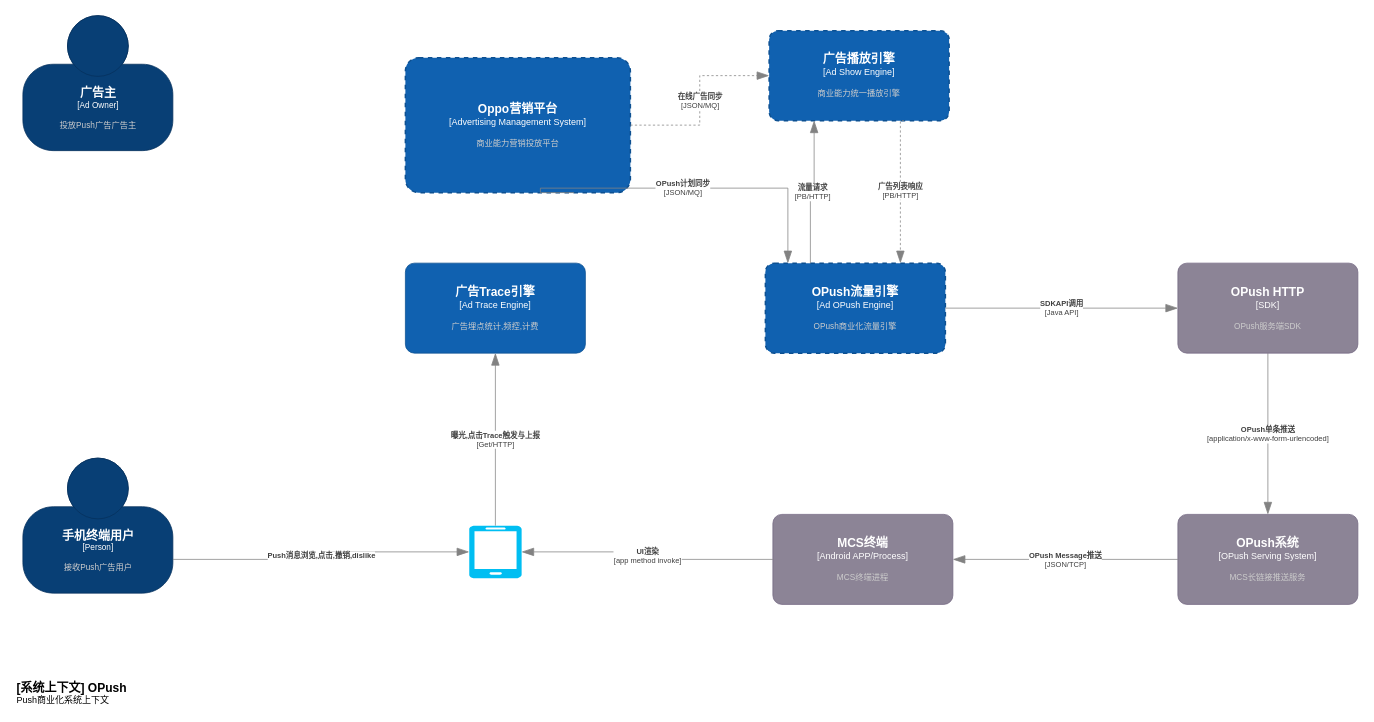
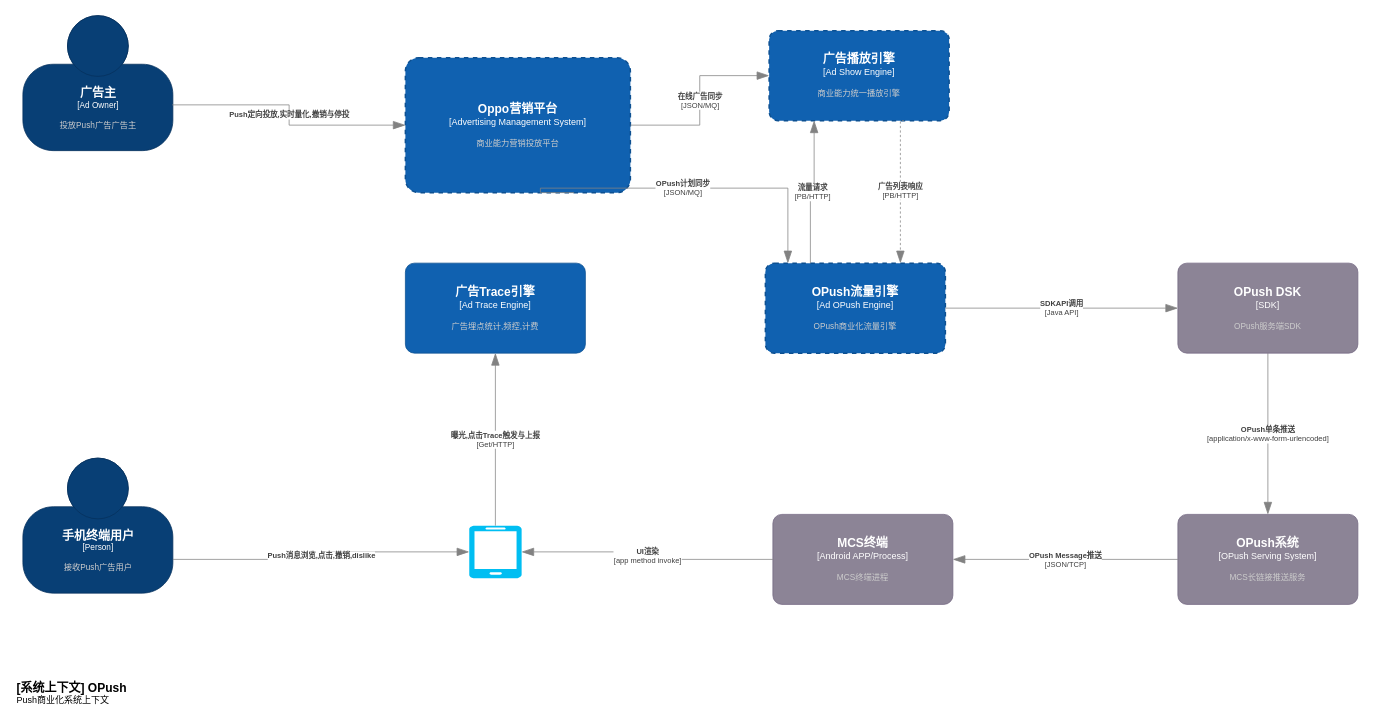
  <mxCell id="0" />
  <mxCell id="1" parent="0" />
  <mxCell id="2" value="&lt;font style=&quot;font-size: 16px&quot;&gt;&lt;b&gt;广告主&lt;/b&gt;&lt;/font&gt;&lt;div&gt;[Ad Owner]&lt;/div&gt;&lt;br&gt;&lt;div&gt;&lt;font style=&quot;font-size: 11px&quot;&gt;&lt;font color=&quot;#cccccc&quot;&gt;投放Push广告广告主&lt;/font&gt;&lt;/div&gt;" style="html=1;fontSize=11;dashed=0;whitespace=wrap;fillColor=#083F75;strokeColor=#06315C;fontColor=#ffffff;shape=mxgraph.c4.person2;align=center;metaEdit=1;points=[[0.5,0,0],[1,0.5,0],[1,0.75,0],[0.75,1,0],[0.5,1,0],[0.25,1,0],[0,0.75,0],[0,0.5,0]];resizable=0;" vertex="1" parent="1"><mxGeometry x="30" width="200" height="180" as="geometry" y="20" /></mxCell>
  <mxCell id="3" value="&lt;font style=&quot;font-size: 16px&quot;&gt;&lt;b&gt;手机终端用户&lt;/b&gt;&lt;/font&gt;&lt;div&gt;[Person]&lt;/div&gt;&lt;br&gt;&lt;div&gt;&lt;font style=&quot;font-size: 11px&quot;&gt;&lt;font color=&quot;#cccccc&quot;&gt;接收Push广告用户&lt;/font&gt;&lt;/div&gt;" style="html=1;fontSize=11;dashed=0;whitespace=wrap;fillColor=#083F75;strokeColor=#06315C;fontColor=#ffffff;shape=mxgraph.c4.person2;align=center;metaEdit=1;points=[[0.5,0,0],[1,0.5,0],[1,0.75,0],[0.75,1,0],[0.5,1,0],[0.25,1,0],[0,0.75,0],[0,0.5,0]];resizable=0;" vertex="1" parent="1"><mxGeometry x="30" y="610" width="200" height="180" as="geometry" /></mxCell>
  <mxCell id="4" value="&lt;font style=&quot;font-size: 16px&quot;&gt;&lt;b&gt;&lt;div style=&quot;text-align: left&quot;&gt;[系统上下文] OPush&lt;/div&gt;&lt;/b&gt;&lt;/font&gt;&lt;div style=&quot;text-align: left&quot;&gt;Push商业化系统上下文&lt;/div&gt;" style="text;html=1;strokeColor=none;fillColor=none;align=left;verticalAlign=top;whiteSpace=wrap;rounded=0;metaEdit=1;allowArrows=0;resizable=1;rotatable=0;connectable=0;recursiveResize=0;expand=0;pointerEvents=0;points=[[0.25,0,0],[0.5,0,0],[0.75,0,0],[1,0.25,0],[1,0.5,0],[1,0.75,0],[0.75,1,0],[0.5,1,0],[0.25,1,0],[0,0.75,0],[0,0.5,0],[0,0.25,0]];" vertex="1" parent="1"><mxGeometry x="20" y="900" width="260" height="40" as="geometry" /></mxCell>
  <mxCell id="5" value="&lt;font style=&quot;font-size: 16px&quot;&gt;&lt;b&gt;Oppo营销平台&lt;/b&gt;&lt;/font&gt;&lt;div&gt;[Advertising Management System]&lt;/div&gt;&lt;br&gt;&lt;div&gt;&lt;font style=&quot;font-size: 11px&quot;&gt;&lt;font color=&quot;#cccccc&quot;&gt;商业能力营销投放平台&lt;/font&gt;&lt;/div&gt;" style="rounded=1;whiteSpace=wrap;html=1;labelBackgroundColor=none;fillColor=#1061B0;fontColor=#ffffff;align=center;arcSize=10;strokeColor=#0D5091;metaEdit=1;resizable=0;points=[[0.25,0,0],[0.5,0,0],[0.75,0,0],[1,0.25,0],[1,0.5,0],[1,0.75,0],[0.75,1,0],[0.5,1,0],[0.25,1,0],[0,0.75,0],[0,0.5,0],[0,0.25,0]];dashed=1;strokeWidth=2;" vertex="1" parent="1"><mxGeometry x="540" y="76" width="300" height="180" as="geometry" /></mxCell>
+ <mxCell id="6" value="&lt;div style=&quot;text-align: left&quot;&gt;&lt;div style=&quot;text-align: center&quot;&gt;&lt;b&gt;Push定向投放,实时量化,撤销与停投&lt;/b&gt;&lt;/div&gt;" style="endArrow=blockThin;html=1;fontSize=10;fontColor=#404040;strokeWidth=1;endFill=1;strokeColor=#828282;elbow=vertical;metaEdit=1;endSize=14;startSize=14;jumpStyle=arc;jumpSize=16;rounded=0;edgeStyle=orthogonalEdgeStyle;entryX=0;entryY=0.5;entryDx=0;entryDy=0;entryPerimeter=0;exitX=0.995;exitY=0.661;exitDx=0;exitDy=0;exitPerimeter=0;" edge="1" parent="1" source="2" target="5"><mxGeometry width="240" relative="1" as="geometry"><mxPoint x="320" y="110" as="sourcePoint" /><mxPoint x="560" y="110" as="targetPoint" /></mxGeometry></mxCell>
  <mxCell id="7" value="&lt;font style=&quot;font-size: 16px&quot;&gt;&lt;b&gt;OPush系统&lt;/b&gt;&lt;/font&gt;&lt;div&gt;[OPush Serving System]&lt;/div&gt;&lt;br&gt;&lt;div&gt;&lt;font style=&quot;font-size: 11px&quot;&gt;&lt;font color=&quot;#cccccc&quot;&gt;MCS长链接推送服务&lt;/font&gt;&lt;/div&gt;" style="rounded=1;whiteSpace=wrap;html=1;labelBackgroundColor=none;fillColor=#8C8496;fontColor=#ffffff;align=center;arcSize=10;strokeColor=#736782;metaEdit=1;resizable=0;points=[[0.25,0,0],[0.5,0,0],[0.75,0,0],[1,0.25,0],[1,0.5,0],[1,0.75,0],[0.75,1,0],[0.5,1,0],[0.25,1,0],[0,0.75,0],[0,0.5,0],[0,0.25,0]];" vertex="1" parent="1"><mxGeometry x="1570" y="685" width="240" height="120" as="geometry" /></mxCell>
  <mxCell id="8" value="" style="verticalLabelPosition=bottom;html=1;verticalAlign=top;align=center;strokeColor=none;fillColor=#00BEF2;shape=mxgraph.azure.mobile;pointerEvents=1;" vertex="1" parent="1"><mxGeometry x="625" y="700" width="70" height="70" as="geometry" /></mxCell>
  <mxCell id="9" value="&lt;div style=&quot;text-align: left&quot;&gt;&lt;div style=&quot;text-align: center&quot;&gt;&lt;b&gt;OPush Message推送&lt;/b&gt;&lt;/div&gt;&lt;div style=&quot;text-align: center&quot;&gt;[JSON/TCP]&lt;/div&gt;&lt;/div&gt;" style="endArrow=blockThin;html=1;fontSize=10;fontColor=#404040;strokeWidth=1;endFill=1;strokeColor=#828282;elbow=vertical;metaEdit=1;endSize=14;startSize=14;jumpStyle=arc;jumpSize=16;rounded=0;edgeStyle=orthogonalEdgeStyle;entryX=1;entryY=0.5;entryDx=0;entryDy=0;entryPerimeter=0;exitX=0;exitY=0.5;exitDx=0;exitDy=0;exitPerimeter=0;" edge="1" parent="1" source="7" target="10"><mxGeometry width="240" relative="1" as="geometry"><mxPoint x="1155" y="565" as="sourcePoint" /><mxPoint x="1395" y="565" as="targetPoint" /></mxGeometry></mxCell>
  <mxCell id="10" value="&lt;font style=&quot;font-size: 16px&quot;&gt;&lt;b&gt;MCS终端&lt;/b&gt;&lt;/font&gt;&lt;div&gt;[Android APP/Process]&lt;/div&gt;&lt;br&gt;&lt;div&gt;&lt;font style=&quot;font-size: 11px&quot;&gt;&lt;font color=&quot;#cccccc&quot;&gt;MCS终端进程&lt;/font&gt;&lt;/div&gt;" style="rounded=1;whiteSpace=wrap;html=1;labelBackgroundColor=none;fillColor=#8C8496;fontColor=#ffffff;align=center;arcSize=10;strokeColor=#736782;metaEdit=1;resizable=0;points=[[0.25,0,0],[0.5,0,0],[0.75,0,0],[1,0.25,0],[1,0.5,0],[1,0.75,0],[0.75,1,0],[0.5,1,0],[0.25,1,0],[0,0.75,0],[0,0.5,0],[0,0.25,0]];" vertex="1" parent="1"><mxGeometry x="1030" y="685" width="240" height="120" as="geometry" /></mxCell>
  <mxCell id="11" value="&lt;div style=&quot;text-align: left&quot;&gt;&lt;div style=&quot;text-align: center&quot;&gt;&lt;b&gt;UI渲染&lt;/b&gt;&lt;/div&gt;&lt;div style=&quot;text-align: center&quot;&gt;[app method invoke]&lt;/div&gt;&lt;/div&gt;" style="endArrow=blockThin;html=1;fontSize=10;fontColor=#404040;strokeWidth=1;endFill=1;strokeColor=#828282;elbow=vertical;metaEdit=1;endSize=14;startSize=14;jumpStyle=arc;jumpSize=16;rounded=0;edgeStyle=orthogonalEdgeStyle;entryX=1;entryY=0.5;entryDx=0;entryDy=0;entryPerimeter=0;exitX=0;exitY=0.5;exitDx=0;exitDy=0;exitPerimeter=0;" edge="1" parent="1" source="10" target="8"><mxGeometry width="240" relative="1" as="geometry"><mxPoint x="780" y="540" as="sourcePoint" /><mxPoint x="1020" y="540" as="targetPoint" /></mxGeometry></mxCell>
  <mxCell id="12" value="&lt;div style=&quot;text-align: left&quot;&gt;&lt;div style=&quot;text-align: center&quot;&gt;&lt;b&gt;Push消息浏览,点击,撤销,dislike&lt;/b&gt;&lt;/div&gt;" style="endArrow=blockThin;html=1;fontSize=10;fontColor=#404040;strokeWidth=1;endFill=1;strokeColor=#828282;elbow=vertical;metaEdit=1;endSize=14;startSize=14;jumpStyle=arc;jumpSize=16;rounded=0;edgeStyle=orthogonalEdgeStyle;entryX=0;entryY=0.5;entryDx=0;entryDy=0;entryPerimeter=0;exitX=1;exitY=0.75;exitDx=0;exitDy=0;exitPerimeter=0;" edge="1" parent="1" source="3" target="8"><mxGeometry width="240" relative="1" as="geometry"><mxPoint x="210" y="542.98" as="sourcePoint" /><mxPoint x="521" y="540" as="targetPoint" /></mxGeometry></mxCell>
  <mxCell id="13" value="&lt;font style=&quot;font-size: 16px&quot;&gt;&lt;b&gt;OPush流量引擎&lt;/b&gt;&lt;/font&gt;&lt;div&gt;[Ad OPush Engine]&lt;/div&gt;&lt;br&gt;&lt;div&gt;&lt;font style=&quot;font-size: 11px&quot;&gt;&lt;font color=&quot;#cccccc&quot;&gt;OPush商业化流量引擎&lt;/font&gt;&lt;/div&gt;" style="rounded=1;whiteSpace=wrap;html=1;labelBackgroundColor=none;fillColor=#1061B0;fontColor=#ffffff;align=center;arcSize=10;strokeColor=#0D5091;metaEdit=1;resizable=0;points=[[0.25,0,0],[0.5,0,0],[0.75,0,0],[1,0.25,0],[1,0.5,0],[1,0.75,0],[0.75,1,0],[0.5,1,0],[0.25,1,0],[0,0.75,0],[0,0.5,0],[0,0.25,0]];dashed=1;strokeWidth=2;" vertex="1" parent="1"><mxGeometry x="1020" y="350" width="240" height="120" as="geometry" /></mxCell>
  <mxCell id="14" value="&lt;font style=&quot;font-size: 16px&quot;&gt;&lt;b&gt;广告播放引擎&lt;/b&gt;&lt;/font&gt;&lt;div&gt;[Ad Show Engine]&lt;/div&gt;&lt;br&gt;&lt;div&gt;&lt;font style=&quot;font-size: 11px&quot;&gt;&lt;font color=&quot;#cccccc&quot;&gt;商业能力统一播放引擎&lt;/font&gt;&lt;/div&gt;" style="rounded=1;whiteSpace=wrap;html=1;labelBackgroundColor=none;fillColor=#1061B0;fontColor=#ffffff;align=center;arcSize=10;strokeColor=#0D5091;metaEdit=1;resizable=0;points=[[0.25,0,0],[0.5,0,0],[0.75,0,0],[1,0.25,0],[1,0.5,0],[1,0.75,0],[0.75,1,0],[0.5,1,0],[0.25,1,0],[0,0.75,0],[0,0.5,0],[0,0.25,0]];dashed=1;strokeWidth=2;" vertex="1" parent="1"><mxGeometry x="1025" y="40" width="240" height="120" as="geometry" /></mxCell>
- <mxCell id="15" value="&lt;div style=&quot;text-align: left&quot;&gt;&lt;div style=&quot;text-align: center&quot;&gt;&lt;b&gt;在线广告同步&lt;/b&gt;&lt;/div&gt;&lt;div style=&quot;text-align: center&quot;&gt;[JSON/MQ]&lt;/div&gt;&lt;/div&gt;" style="endArrow=blockThin;html=1;fontSize=10;fontColor=#404040;strokeWidth=1;endFill=1;strokeColor=#828282;elbow=vertical;metaEdit=1;endSize=14;startSize=14;jumpStyle=arc;jumpSize=16;rounded=0;edgeStyle=orthogonalEdgeStyle;entryX=0;entryY=0.5;entryDx=0;entryDy=0;entryPerimeter=0;dashed=1;" edge="1" parent="1" source="5" target="14"><mxGeometry width="240" relative="1" as="geometry"><mxPoint x="690" y="250" as="sourcePoint" /><mxPoint x="930" y="250" as="targetPoint" /></mxGeometry></mxCell>
+ <mxCell id="15" value="&lt;div style=&quot;text-align: left&quot;&gt;&lt;div style=&quot;text-align: center&quot;&gt;&lt;b&gt;在线广告同步&lt;/b&gt;&lt;/div&gt;&lt;div style=&quot;text-align: center&quot;&gt;[JSON/MQ]&lt;/div&gt;&lt;/div&gt;" style="endArrow=blockThin;html=1;fontSize=10;fontColor=#404040;strokeWidth=1;endFill=1;strokeColor=#828282;elbow=vertical;metaEdit=1;endSize=14;startSize=14;jumpStyle=arc;jumpSize=16;rounded=0;edgeStyle=orthogonalEdgeStyle;entryX=0;entryY=0.5;entryDx=0;entryDy=0;entryPerimeter=0;" edge="1" parent="1" source="5" target="14"><mxGeometry width="240" relative="1" as="geometry"><mxPoint x="690" y="250" as="sourcePoint" /><mxPoint x="930" y="250" as="targetPoint" /></mxGeometry></mxCell>
  <mxCell id="16" value="&lt;div style=&quot;text-align: left&quot;&gt;&lt;div style=&quot;text-align: center&quot;&gt;&lt;b&gt;流量请求&lt;/b&gt;&lt;/div&gt;&lt;div style=&quot;text-align: center&quot;&gt;[PB/HTTP]&lt;/div&gt;&lt;/div&gt;" style="endArrow=blockThin;html=1;fontSize=10;fontColor=#404040;strokeWidth=1;endFill=1;strokeColor=#828282;elbow=vertical;metaEdit=1;endSize=14;startSize=14;jumpStyle=arc;jumpSize=16;rounded=0;edgeStyle=orthogonalEdgeStyle;entryX=0.25;entryY=1;entryDx=0;entryDy=0;entryPerimeter=0;exitX=0.25;exitY=0;exitDx=0;exitDy=0;exitPerimeter=0;" edge="1" parent="1" source="13" target="14"><mxGeometry width="240" relative="1" as="geometry"><mxPoint x="1560" y="110" as="sourcePoint" /><mxPoint x="1270" y="210" as="targetPoint" /></mxGeometry></mxCell>
  <mxCell id="17" value="&lt;div style=&quot;text-align: left&quot;&gt;&lt;div style=&quot;text-align: center&quot;&gt;&lt;b&gt;OPush单条推送&lt;/b&gt;&lt;/div&gt;&lt;div style=&quot;text-align: center&quot;&gt;[application/x-www-form-urlencoded]&lt;/div&gt;&lt;/div&gt;" style="endArrow=blockThin;html=1;fontSize=10;fontColor=#404040;strokeWidth=1;endFill=1;strokeColor=#828282;elbow=vertical;metaEdit=1;endSize=14;startSize=14;jumpStyle=arc;jumpSize=16;rounded=0;edgeStyle=orthogonalEdgeStyle;entryX=0.5;entryY=0;entryDx=0;entryDy=0;entryPerimeter=0;exitX=0.5;exitY=1;exitDx=0;exitDy=0;exitPerimeter=0;" edge="1" parent="1" source="18" target="7"><mxGeometry width="240" relative="1" as="geometry"><mxPoint x="1690" y="390" as="sourcePoint" /><mxPoint x="1720" y="380" as="targetPoint" /></mxGeometry></mxCell>
- <mxCell id="18" value="&lt;font style=&quot;font-size: 16px&quot;&gt;&lt;b&gt;OPush HTTP&lt;/b&gt;&lt;/font&gt;&lt;div&gt;[SDK]&lt;/div&gt;&lt;br&gt;&lt;div&gt;&lt;font style=&quot;font-size: 11px&quot;&gt;&lt;font color=&quot;#cccccc&quot;&gt;OPush服务端SDK&lt;/font&gt;&lt;/div&gt;" style="rounded=1;whiteSpace=wrap;html=1;labelBackgroundColor=none;fillColor=#8C8496;fontColor=#ffffff;align=center;arcSize=10;strokeColor=#736782;metaEdit=1;resizable=0;points=[[0.25,0,0],[0.5,0,0],[0.75,0,0],[1,0.25,0],[1,0.5,0],[1,0.75,0],[0.75,1,0],[0.5,1,0],[0.25,1,0],[0,0.75,0],[0,0.5,0],[0,0.25,0]];" vertex="1" parent="1"><mxGeometry x="1570" y="350" width="240" height="120" as="geometry" /></mxCell>
+ <mxCell id="18" value="&lt;font style=&quot;font-size: 16px&quot;&gt;&lt;b&gt;OPush DSK&lt;/b&gt;&lt;/font&gt;&lt;div&gt;[SDK]&lt;/div&gt;&lt;br&gt;&lt;div&gt;&lt;font style=&quot;font-size: 11px&quot;&gt;&lt;font color=&quot;#cccccc&quot;&gt;OPush服务端SDK&lt;/font&gt;&lt;/div&gt;" style="rounded=1;whiteSpace=wrap;html=1;labelBackgroundColor=none;fillColor=#8C8496;fontColor=#ffffff;align=center;arcSize=10;strokeColor=#736782;metaEdit=1;resizable=0;points=[[0.25,0,0],[0.5,0,0],[0.75,0,0],[1,0.25,0],[1,0.5,0],[1,0.75,0],[0.75,1,0],[0.5,1,0],[0.25,1,0],[0,0.75,0],[0,0.5,0],[0,0.25,0]];" vertex="1" parent="1"><mxGeometry x="1570" y="350" width="240" height="120" as="geometry" /></mxCell>
  <mxCell id="19" value="&lt;div style=&quot;text-align: left&quot;&gt;&lt;div style=&quot;text-align: center&quot;&gt;&lt;b&gt;广告列表响应&lt;/b&gt;&lt;/div&gt;&lt;div style=&quot;text-align: center&quot;&gt;[PB/HTTP]&lt;/div&gt;&lt;/div&gt;" style="endArrow=blockThin;html=1;fontSize=10;fontColor=#404040;strokeWidth=1;endFill=1;strokeColor=#828282;elbow=vertical;metaEdit=1;endSize=14;startSize=14;jumpStyle=arc;jumpSize=16;rounded=0;edgeStyle=orthogonalEdgeStyle;entryX=0.75;entryY=0;entryDx=0;entryDy=0;entryPerimeter=0;exitX=0.75;exitY=1;exitDx=0;exitDy=0;exitPerimeter=0;dashed=1;" edge="1" parent="1" source="14" target="13"><mxGeometry width="240" relative="1" as="geometry"><mxPoint x="1360" y="250" as="sourcePoint" /><mxPoint x="1600" y="250" as="targetPoint" /><Array as="points"><mxPoint x="1200" y="280" /><mxPoint x="1200" y="280" /></Array></mxGeometry></mxCell>
  <mxCell id="20" value="&lt;div style=&quot;text-align: left&quot;&gt;&lt;div style=&quot;text-align: center&quot;&gt;&lt;b&gt;SDKAPI调用&lt;/b&gt;&lt;/div&gt;&lt;div style=&quot;text-align: center&quot;&gt;[Java API]&lt;/div&gt;&lt;/div&gt;" style="endArrow=blockThin;html=1;fontSize=10;fontColor=#404040;strokeWidth=1;endFill=1;strokeColor=#828282;elbow=vertical;metaEdit=1;endSize=14;startSize=14;jumpStyle=arc;jumpSize=16;rounded=0;edgeStyle=orthogonalEdgeStyle;exitX=1;exitY=0.5;exitDx=0;exitDy=0;exitPerimeter=0;" edge="1" parent="1" source="13" target="18"><mxGeometry width="240" relative="1" as="geometry"><mxPoint x="1920" y="140" as="sourcePoint" /><mxPoint x="2160" y="140" as="targetPoint" /></mxGeometry></mxCell>
  <mxCell id="21" value="&lt;font style=&quot;font-size: 16px&quot;&gt;&lt;b&gt;广告Trace引擎&lt;/b&gt;&lt;/font&gt;&lt;div&gt;[Ad Trace Engine]&lt;/div&gt;&lt;br&gt;&lt;div&gt;&lt;font style=&quot;font-size: 11px&quot;&gt;&lt;font color=&quot;#cccccc&quot;&gt;广告埋点统计,频控,计费&lt;/font&gt;&lt;/div&gt;" style="rounded=1;whiteSpace=wrap;html=1;labelBackgroundColor=none;fillColor=#1061B0;fontColor=#ffffff;align=center;arcSize=10;strokeColor=#0D5091;metaEdit=1;resizable=0;points=[[0.25,0,0],[0.5,0,0],[0.75,0,0],[1,0.25,0],[1,0.5,0],[1,0.75,0],[0.75,1,0],[0.5,1,0],[0.25,1,0],[0,0.75,0],[0,0.5,0],[0,0.25,0]];" vertex="1" parent="1"><mxGeometry x="540" y="350" width="240" height="120" as="geometry" /></mxCell>
  <mxCell id="22" value="&lt;div style=&quot;text-align: left&quot;&gt;&lt;div style=&quot;text-align: center&quot;&gt;&lt;b&gt;曝光,点击Trace触发与上报&lt;/b&gt;&lt;/div&gt;&lt;div style=&quot;text-align: center&quot;&gt;[Get/HTTP]&lt;/div&gt;&lt;/div&gt;" style="endArrow=blockThin;html=1;fontSize=10;fontColor=#404040;strokeWidth=1;endFill=1;strokeColor=#828282;elbow=vertical;metaEdit=1;endSize=14;startSize=14;jumpStyle=arc;jumpSize=16;rounded=0;edgeStyle=orthogonalEdgeStyle;entryX=0.5;entryY=1;entryDx=0;entryDy=0;entryPerimeter=0;exitX=0.5;exitY=0;exitDx=0;exitDy=0;exitPerimeter=0;" edge="1" parent="1" source="8" target="21"><mxGeometry width="240" relative="1" as="geometry"><mxPoint x="540" y="470" as="sourcePoint" /><mxPoint x="780" y="470" as="targetPoint" /><Array as="points"><mxPoint x="660" y="630" /><mxPoint x="660" y="630" /></Array></mxGeometry></mxCell>
  <mxCell id="23" value="&lt;div style=&quot;text-align: left&quot;&gt;&lt;div style=&quot;text-align: center&quot;&gt;&lt;b&gt;OPush计划同步&lt;/b&gt;&lt;/div&gt;&lt;div style=&quot;text-align: center&quot;&gt;[JSON/MQ]&lt;/div&gt;&lt;/div&gt;" style="endArrow=blockThin;html=1;fontSize=10;fontColor=#404040;strokeWidth=1;endFill=1;strokeColor=#828282;elbow=vertical;metaEdit=1;endSize=14;startSize=14;jumpStyle=arc;jumpSize=16;rounded=0;edgeStyle=orthogonalEdgeStyle;exitX=0.75;exitY=1;exitDx=0;exitDy=0;exitPerimeter=0;" edge="1" parent="1" source="5" target="13"><mxGeometry width="240" relative="1" as="geometry"><mxPoint x="700" y="276" as="sourcePoint" /><mxPoint x="980" y="320" as="targetPoint" /><Array as="points"><mxPoint x="720" y="250" /><mxPoint x="1050" y="250" /></Array></mxGeometry></mxCell>
